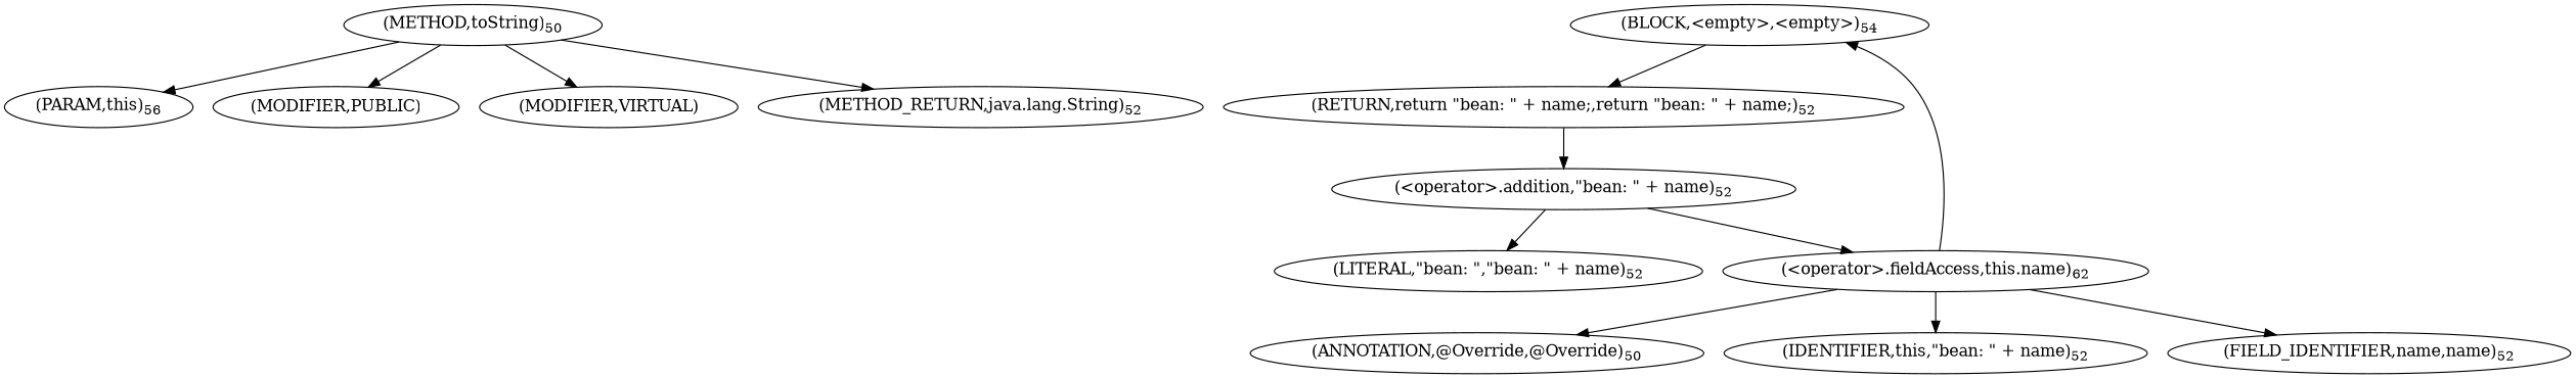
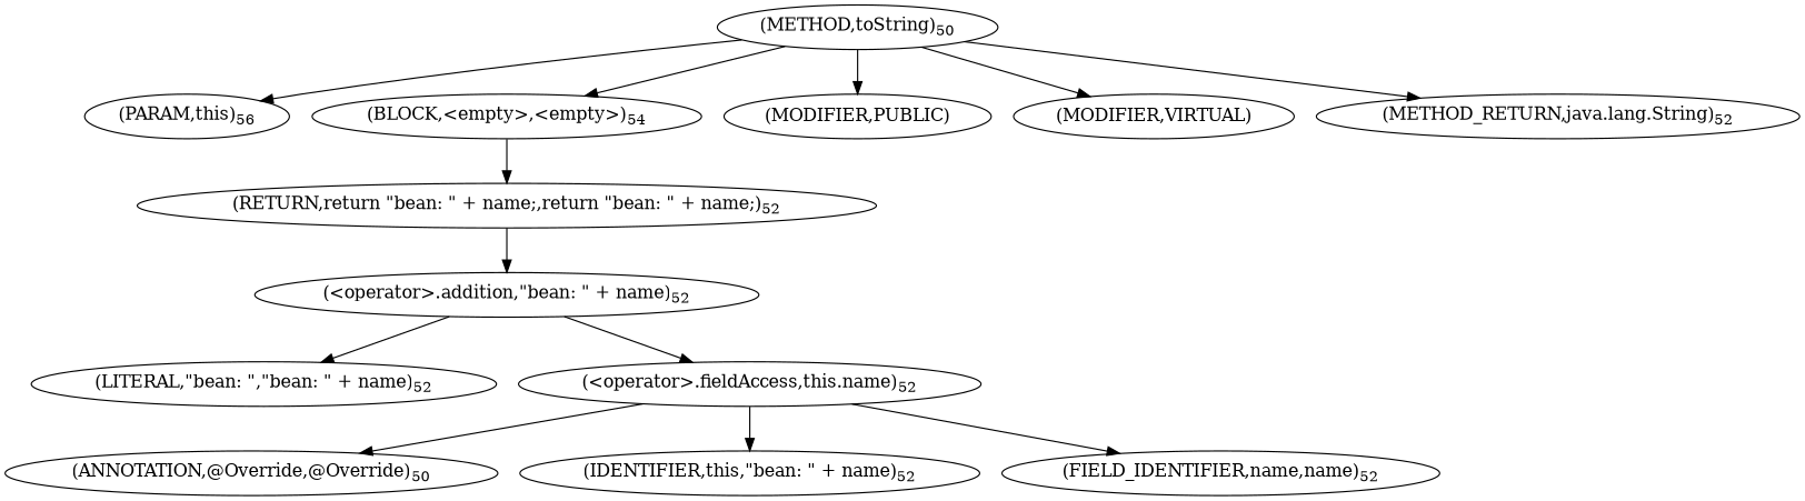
  digraph {
    n1 [label=<(METHOD,toString)<SUB>50</SUB>>]
    n2 [label=<(PARAM,this)<SUB>56</SUB>>]
    n3 [label=<(BLOCK,&lt;empty&gt;,&lt;empty&gt;)<SUB>54</SUB>>]
    n4 [label=<(MODIFIER,PUBLIC)>]
    n5 [label=<(MODIFIER,VIRTUAL)>]
    n6 [label=<(METHOD_RETURN,java.lang.String)<SUB>52</SUB>>]
    n7 [label=<(RETURN,return &quot;bean: &quot; + name;,return &quot;bean: &quot; + name;)<SUB>52</SUB>>]
    n8 [label=<(ANNOTATION,@Override,@Override)<SUB>50</SUB>>]
    n9 [label=<(&lt;operator&gt;.addition,&quot;bean: &quot; + name)<SUB>52</SUB>>]
    n10 [label=<(LITERAL,&quot;bean: &quot;,&quot;bean: &quot; + name)<SUB>52</SUB>>]
-   n11 [label=<(&lt;operator&gt;.fieldAccess,this.name)<SUB>62</SUB>>]
+   n11 [label=<(&lt;operator&gt;.fieldAccess,this.name)<SUB>52</SUB>>]
    n12 [label=<(IDENTIFIER,this,&quot;bean: &quot; + name)<SUB>52</SUB>>]
    n13 [label=<(FIELD_IDENTIFIER,name,name)<SUB>52</SUB>>]
    n1 -> n2
-   n11 -> n3
+   n1 -> n3
    n1 -> n4
    n1 -> n5
    n1 -> n6
    n3 -> n7
    n7 -> n9
    n9 -> n10
    n9 -> n11
    n11 -> n8
    n11 -> n12
    n11 -> n13
  }
